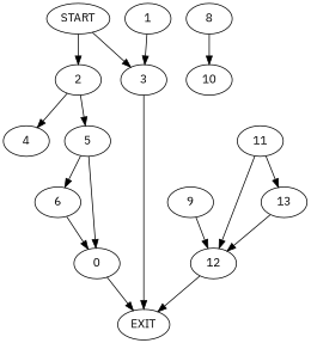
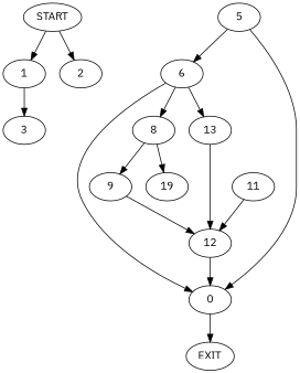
  digraph {
    fontname="IBM Plex Sans"
    node [fontname="IBM Plex Sans"]
    edge [fontname="IBM Plex Sans"]
    n1 [label=START]
    1
    2
    3
    n5 [label=EXIT]
-   4
    5
    6
    n9 [label=0]
    8
    9
-   10
+   10 [label=19]
    12
    11
    13
-   n1 -> 3
+   n1 -> 1
    n1 -> 2
    1 -> 3
-   2 -> 4
-   2 -> 5
-   3 -> n5
    5 -> 6
    5 -> n9
    6 -> n9
+   6 -> 8
    n9 -> n5
+   8 -> 9
    8 -> 10
    9 -> 12
-   12 -> n5
+   12 -> n9
    11 -> 12
-   11 -> 13
+   6 -> 13
    13 -> 12
  }
